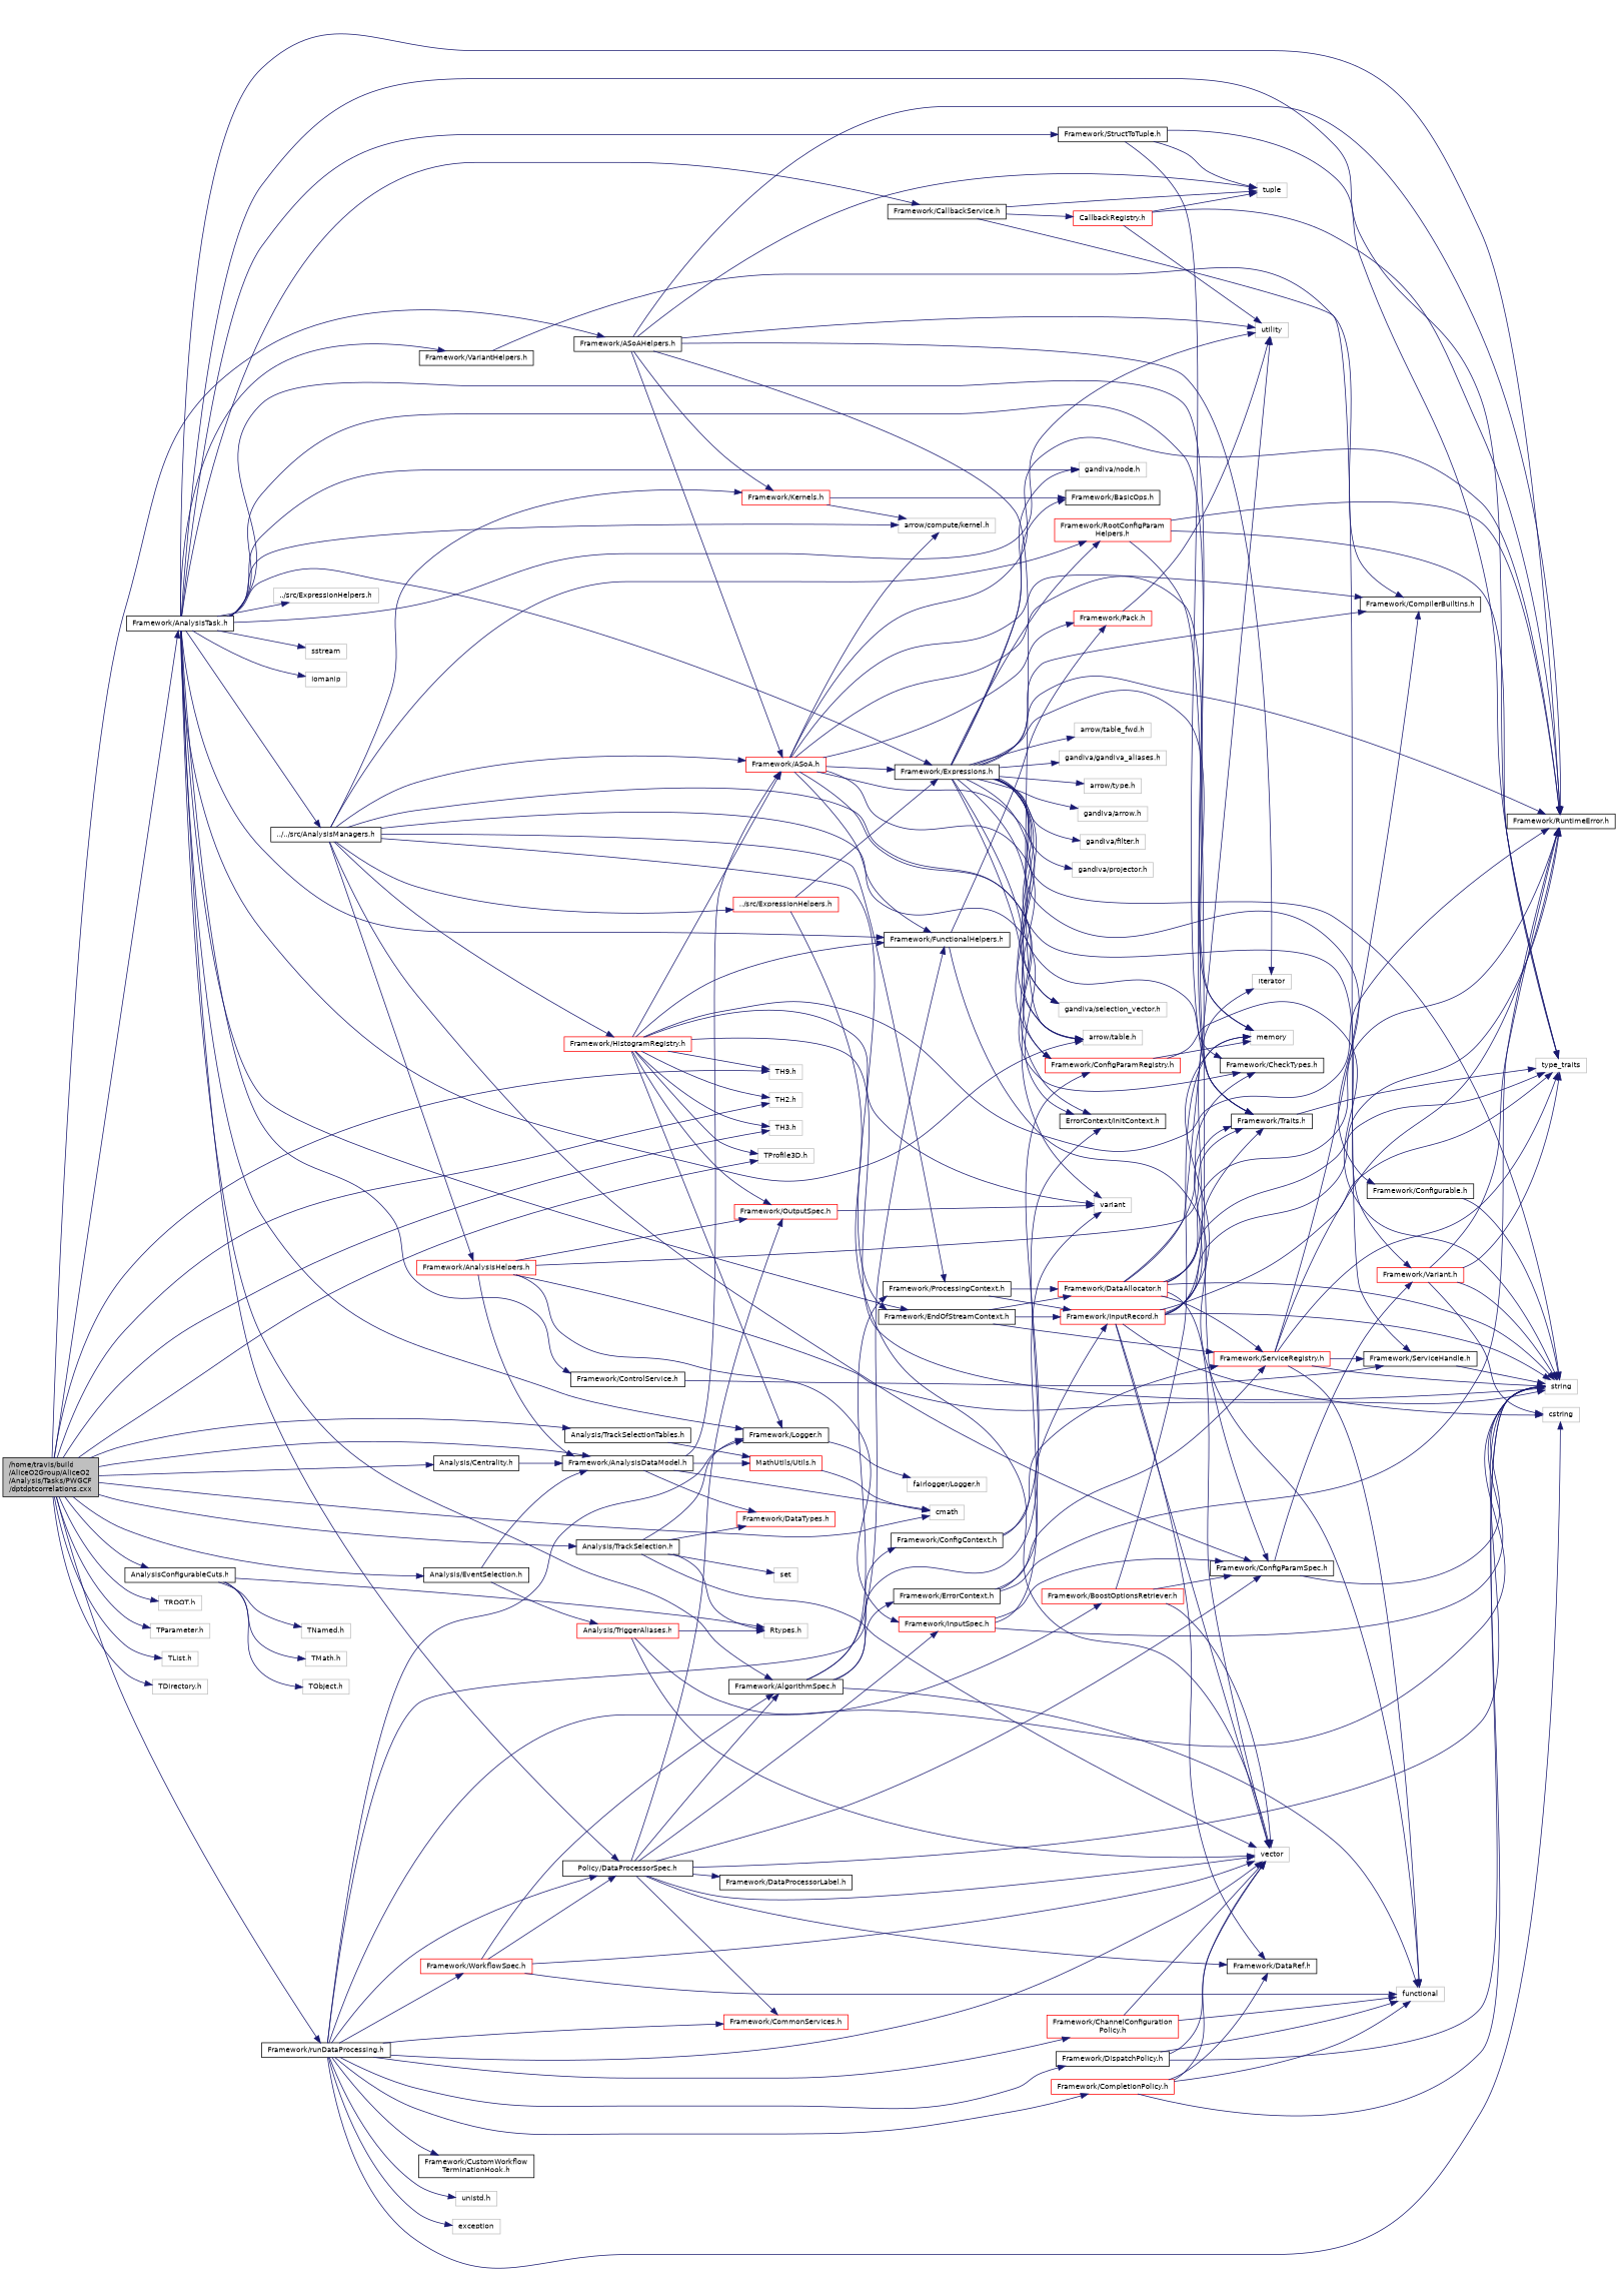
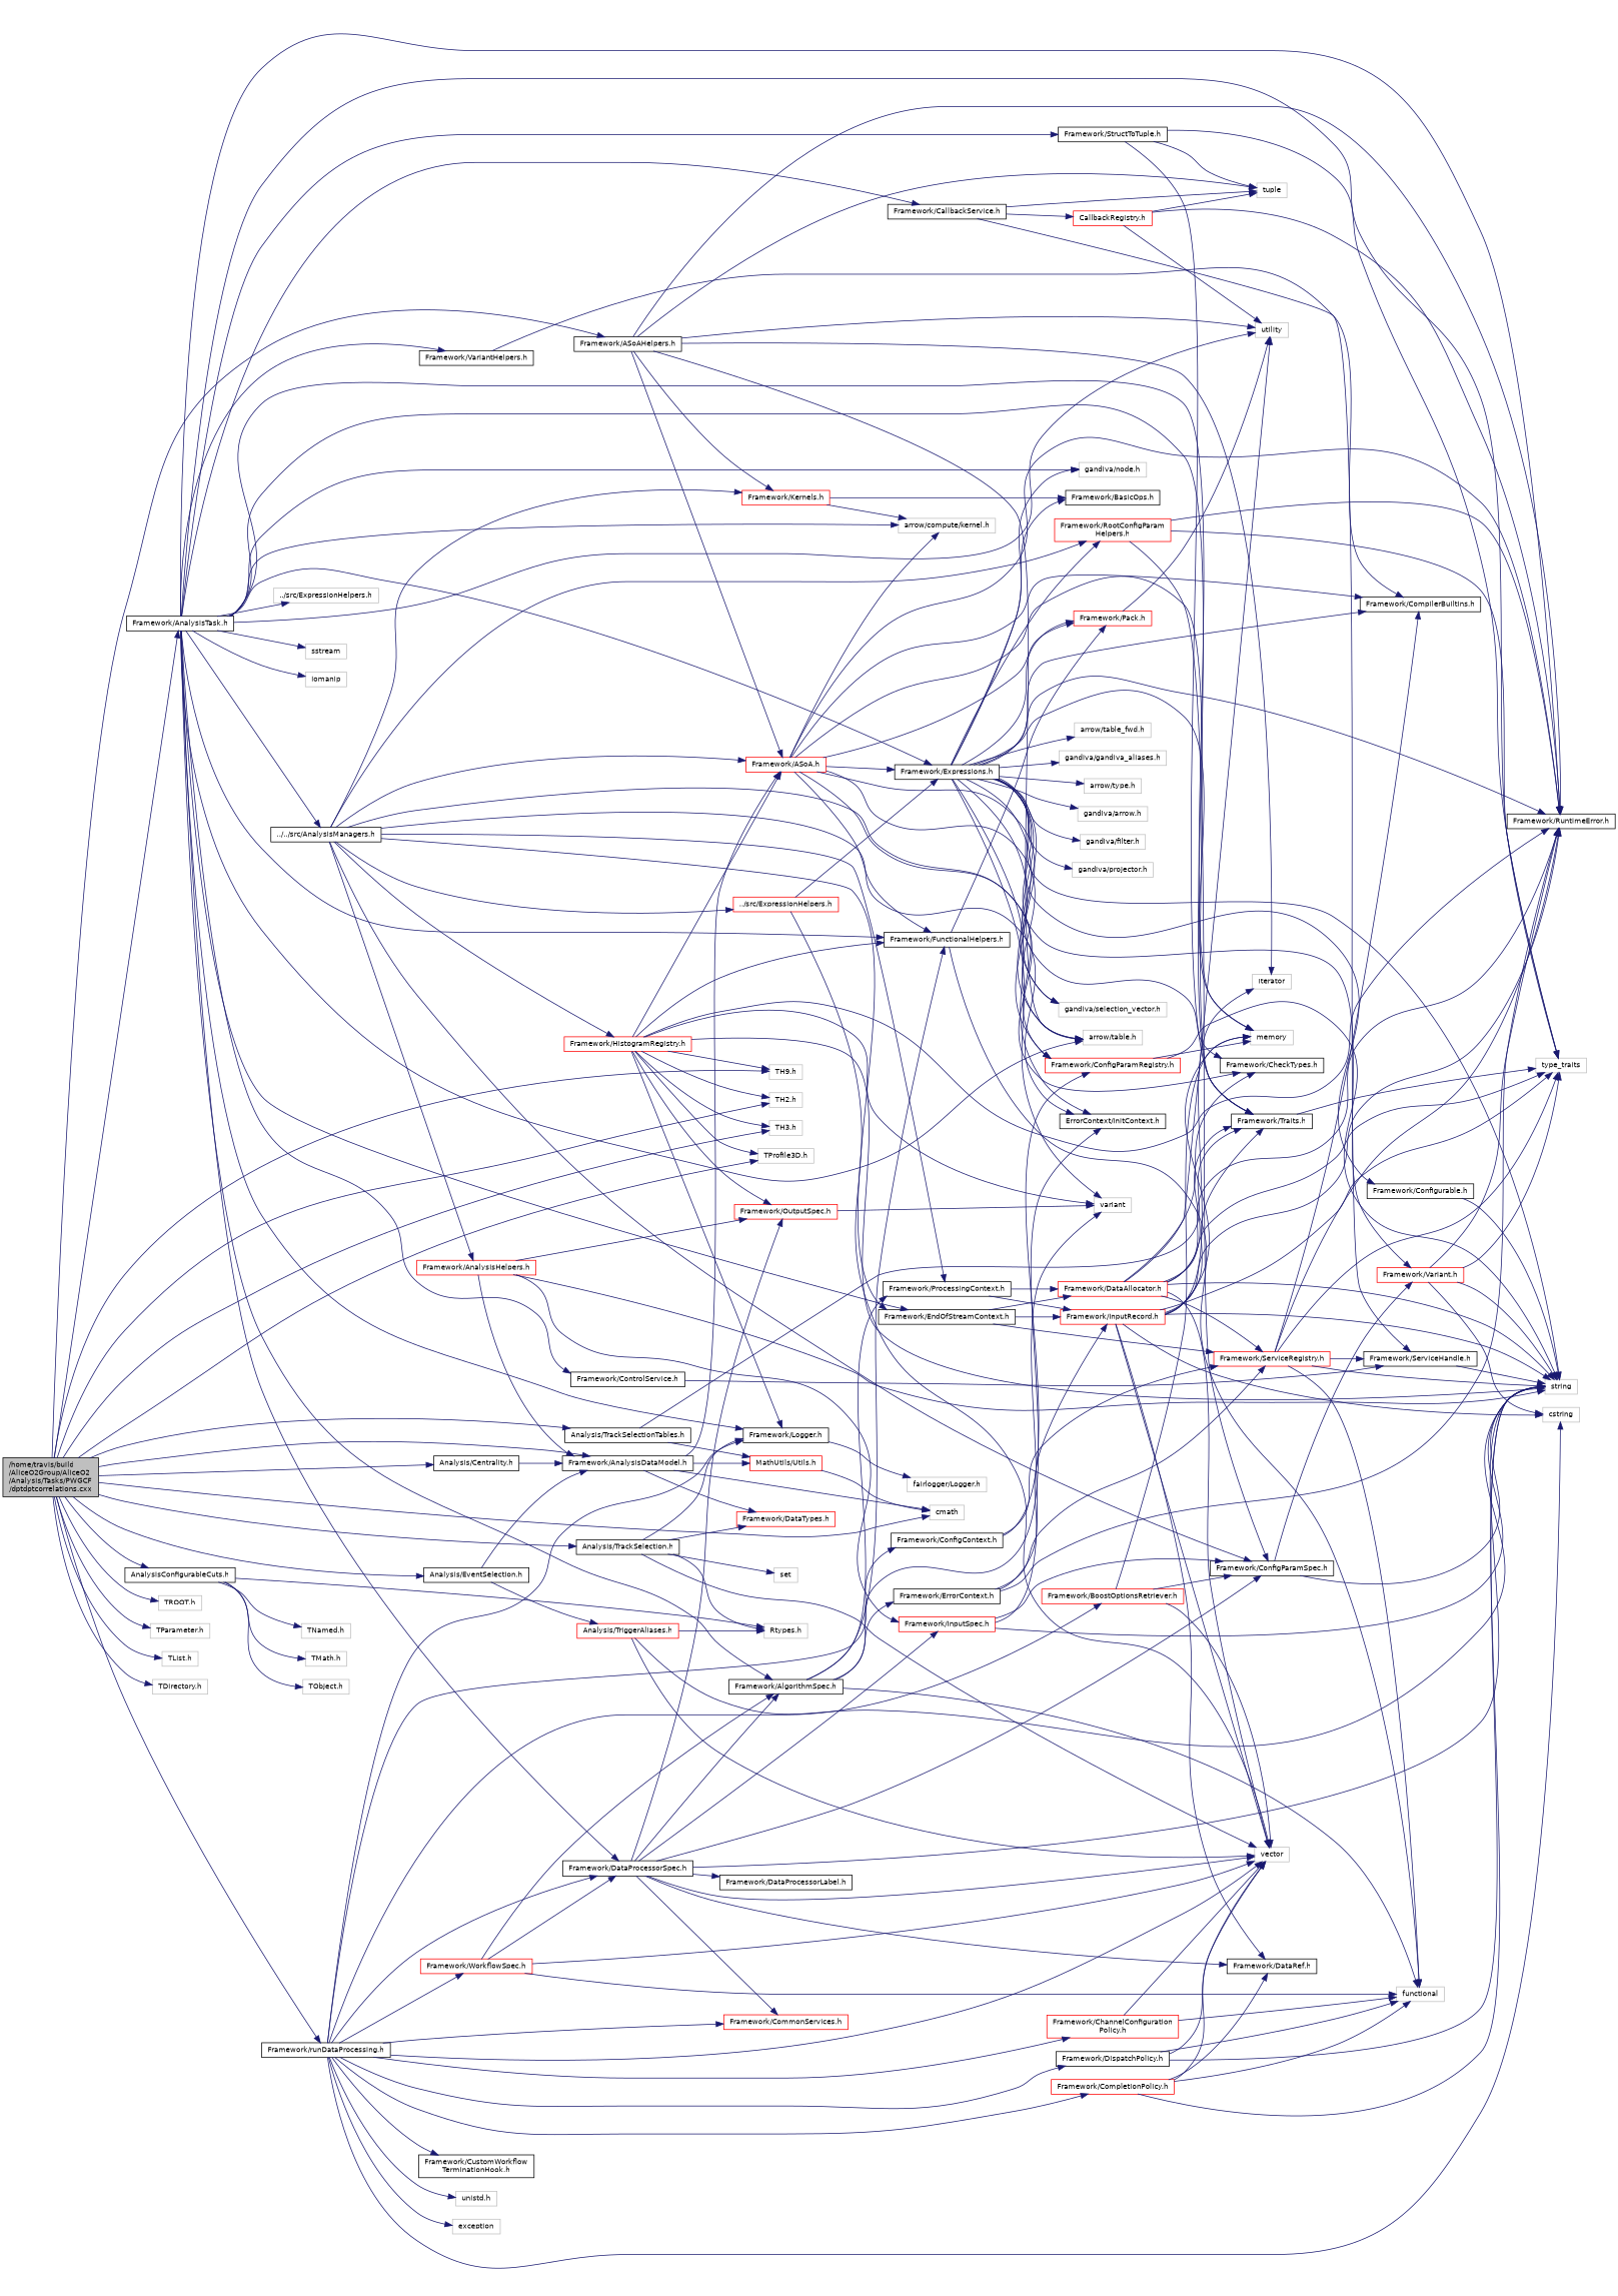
  digraph {
    rankdir=LR
    node [color=grey75 fontname=Helvetica fontsize=10 shape=record]
    edge [color=midnightblue fontname=Helvetica fontsize=10 labelfontname=Helvetica labelfontsize=10 style=solid]
    n1 [color=black fillcolor=grey75 fontcolor=black height=0.2 label="/home/travis/build\l/AliceO2Group/AliceO2\l/Analysis/Tasks/PWGCF\l/dptdptcorrelations.cxx" style=filled width=0.4]
    n2 [color=black height=0.2 label="Framework/AnalysisTask.h" width=0.4]
    n3 [color=black height=0.2 label="Framework/AnalysisDataModel.h" width=0.4]
    n4 [height=0.2 label=cmath width=0.4]
    n5 [height=0.2 label="TH9.h" width=0.4]
    n6 [height=0.2 label="TH2.h" width=0.4]
    n7 [height=0.2 label="TH3.h" width=0.4]
    n8 [height=0.2 label="TProfile3D.h" width=0.4]
    n9 [color=black height=0.2 label="Framework/ASoAHelpers.h" width=0.4]
    n10 [color=black height=0.2 label="Analysis/EventSelection.h" width=0.4]
    n11 [color=black height=0.2 label="Analysis/Centrality.h" width=0.4]
    n12 [color=black height=0.2 label="Analysis/TrackSelection.h" width=0.4]
    n13 [color=black height=0.2 label="AnalysisConfigurableCuts.h" width=0.4]
    n14 [color=black height=0.2 label="Analysis/TrackSelectionTables.h" width=0.4]
    n15 [height=0.2 label="TROOT.h" width=0.4]
    n16 [height=0.2 label="TParameter.h" width=0.4]
    n17 [height=0.2 label="TList.h" width=0.4]
    n18 [height=0.2 label="TDirectory.h" width=0.4]
    n19 [color=black height=0.2 label="Framework/runDataProcessing.h" width=0.4]
    n20 [color=black height=0.2 label="../../src/AnalysisManagers.h" width=0.4]
    n21 [color=black height=0.2 label="Framework/Traits.h" width=0.4]
    n22 [height=0.2 label=type_traits width=0.4]
    n23 [height=0.2 label=utility width=0.4]
    n24 [color=black height=0.2 label="Framework/FunctionalHelpers.h" width=0.4]
    n25 [color=black height=0.2 label="Framework/Expressions.h" width=0.4]
    n26 [color=black height=0.2 label="Framework/RuntimeError.h" width=0.4]
    n27 [height=0.2 label=memory width=0.4]
    n28 [height=0.2 label="arrow/table.h" width=0.4]
    n29 [height=0.2 label="gandiva/node.h" width=0.4]
    n30 [height=0.2 label="arrow/compute/kernel.h" width=0.4]
    n31 [color=black height=0.2 label="Framework/EndOfStreamContext.h" width=0.4]
    n32 [color=black height=0.2 label="Framework/Logger.h" width=0.4]
    n33 [color=black height=0.2 label="Framework/AlgorithmSpec.h" width=0.4]
    n34 [color=black height=0.2 label="Framework/CallbackService.h" width=0.4]
    n35 [color=black height=0.2 label="Framework/ControlService.h" width=0.4]
-   n36 [color=black height=0.2 label="Policy/DataProcessorSpec.h" width=0.4]
+   n36 [color=black height=0.2 label="Framework/DataProcessorSpec.h" width=0.4]
    n37 [height=0.2 label="../src/ExpressionHelpers.h" width=0.4]
    n38 [color=black height=0.2 label="Framework/StructToTuple.h" width=0.4]
    n39 [color=black height=0.2 label="Framework/VariantHelpers.h" width=0.4]
    n40 [height=0.2 label=sstream width=0.4]
    n41 [height=0.2 label=iomanip width=0.4]
    n42 [color=red height=0.2 label="Framework/ASoA.h" width=0.4]
    n43 [color=red height=0.2 label="MathUtils/Utils.h" width=0.4]
    n44 [color=red height=0.2 label="Framework/DataTypes.h" width=0.4]
    n45 [color=red height=0.2 label="Framework/Kernels.h" width=0.4]
    n46 [height=0.2 label=iterator width=0.4]
    n47 [height=0.2 label=tuple width=0.4]
    n48 [color=red height=0.2 label="Analysis/TriggerAliases.h" width=0.4]
    n49 [height=0.2 label=vector width=0.4]
    n50 [height=0.2 label="Rtypes.h" width=0.4]
    n51 [height=0.2 label=set width=0.4]
    n52 [height=0.2 label="TObject.h" width=0.4]
    n53 [height=0.2 label="TNamed.h" width=0.4]
    n54 [height=0.2 label="TMath.h" width=0.4]
    n55 [height=0.2 label=cstring width=0.4]
    n56 [color=red height=0.2 label="Framework/CommonServices.h" width=0.4]
    n57 [color=red height=0.2 label="Framework/ChannelConfiguration\lPolicy.h" width=0.4]
    n58 [color=red height=0.2 label="Framework/CompletionPolicy.h" width=0.4]
    n59 [color=black height=0.2 label="Framework/DispatchPolicy.h" width=0.4]
    n60 [color=red height=0.2 label="Framework/WorkflowSpec.h" width=0.4]
    n61 [color=black height=0.2 label="Framework/ConfigContext.h" width=0.4]
    n62 [color=red height=0.2 label="Framework/BoostOptionsRetriever.h" width=0.4]
    n63 [color=black height=0.2 label="Framework/CustomWorkflow\lTerminationHook.h" width=0.4]
    n64 [height=0.2 label="unistd.h" width=0.4]
    n65 [height=0.2 label=exception width=0.4]
    n66 [color=red height=0.2 label="Framework/AnalysisHelpers.h" width=0.4]
    n67 [color=black height=0.2 label="ErrorContext/InitContext.h" width=0.4]
    n68 [color=red height=0.2 label="Framework/ConfigParamRegistry.h" width=0.4]
    n69 [color=red height=0.2 label="Framework/RootConfigParam\lHelpers.h" width=0.4]
    n70 [color=black height=0.2 label="Framework/ConfigParamSpec.h" width=0.4]
    n71 [color=black height=0.2 label="Framework/ProcessingContext.h" width=0.4]
    n72 [color=red height=0.2 label="Framework/HistogramRegistry.h" width=0.4]
    n73 [color=red height=0.2 label="../src/ExpressionHelpers.h" width=0.4]
    n74 [color=red height=0.2 label="Framework/Pack.h" width=0.4]
    n75 [height=0.2 label=functional width=0.4]
    n76 [height=0.2 label=string width=0.4]
    n77 [color=black height=0.2 label="Framework/CheckTypes.h" width=0.4]
    n78 [color=black height=0.2 label="Framework/CompilerBuiltins.h" width=0.4]
    n79 [height=0.2 label="gandiva/selection_vector.h" width=0.4]
    n80 [color=black height=0.2 label="Framework/BasicOps.h" width=0.4]
    n81 [color=black height=0.2 label="Framework/Configurable.h" width=0.4]
    n82 [color=red height=0.2 label="Framework/Variant.h" width=0.4]
    n83 [height=0.2 label="arrow/table_fwd.h" width=0.4]
    n84 [height=0.2 label="gandiva/gandiva_aliases.h" width=0.4]
    n85 [height=0.2 label="arrow/type.h" width=0.4]
    n86 [height=0.2 label="gandiva/arrow.h" width=0.4]
    n87 [height=0.2 label="gandiva/filter.h" width=0.4]
    n88 [height=0.2 label="gandiva/projector.h" width=0.4]
    n89 [height=0.2 label=variant width=0.4]
    n90 [color=red height=0.2 label="Framework/InputRecord.h" width=0.4]
    n91 [color=red height=0.2 label="Framework/DataAllocator.h" width=0.4]
    n92 [color=red height=0.2 label="Framework/ServiceRegistry.h" width=0.4]
    n93 [height=0.2 label="fairlogger/Logger.h" width=0.4]
    n94 [color=black height=0.2 label="Framework/ErrorContext.h" width=0.4]
    n95 [color=black height=0.2 label="Framework/ServiceHandle.h" width=0.4]
    n96 [color=red height=0.2 label="CallbackRegistry.h" width=0.4]
    n97 [color=red height=0.2 label="Framework/OutputSpec.h" width=0.4]
    n98 [color=red height=0.2 label="Framework/InputSpec.h" width=0.4]
    n99 [color=black height=0.2 label="Framework/DataRef.h" width=0.4]
    n100 [color=black height=0.2 label="Framework/DataProcessorLabel.h" width=0.4]
    n1 -> n2
    n1 -> n3
    n1 -> n4
    n1 -> n5
    n1 -> n6
    n1 -> n7
    n1 -> n8
    n1 -> n9
    n1 -> n10
    n1 -> n11
    n1 -> n12
    n1 -> n13
    n1 -> n14
    n1 -> n15
    n1 -> n16
    n1 -> n17
    n1 -> n18
    n1 -> n19
    n2 -> n20
    n2 -> n21
    n2 -> n22
    n2 -> n23
    n2 -> n24
    n2 -> n25
    n2 -> n26
    n2 -> n27
    n2 -> n28
    n2 -> n29
    n2 -> n30
    n2 -> n31
    n2 -> n32
    n2 -> n33
    n2 -> n34
    n2 -> n35
    n2 -> n36
    n2 -> n37
    n2 -> n38
    n2 -> n39
    n2 -> n40
    n2 -> n41
    n3 -> n4
    n3 -> n42
    n3 -> n43
    n3 -> n44
    n9 -> n23
    n9 -> n26
    n9 -> n28
    n9 -> n42
    n9 -> n45
    n9 -> n46
    n9 -> n47
    n10 -> n3
    n10 -> n48
    n11 -> n3
    n12 -> n32
    n12 -> n44
    n12 -> n49
    n12 -> n50
    n12 -> n51
    n13 -> n50
    n13 -> n52
    n13 -> n53
    n13 -> n54
    n14 -> n43
    n19 -> n32
    n19 -> n36
    n19 -> n49
    n19 -> n55
    n19 -> n56
    n19 -> n57
    n19 -> n58
    n19 -> n59
    n19 -> n60
    n19 -> n61
    n19 -> n62
    n19 -> n63
    n19 -> n64
    n19 -> n65
    n20 -> n31
    n20 -> n42
    n20 -> n45
    n20 -> n66
    n20 -> n67
    n20 -> n68
    n20 -> n69
    n20 -> n70
    n20 -> n71
    n20 -> n72
    n20 -> n73
    n21 -> n22
    n24 -> n74
    n24 -> n75
    n25 -> n26
    n25 -> n27
    n25 -> n28
    n25 -> n29
    n25 -> n67
    n25 -> n68
    n25 -> n69
+   n25 -> n74
    n25 -> n76
    n25 -> n77
    n25 -> n78
    n25 -> n79
    n25 -> n80
    n25 -> n81
    n25 -> n82
    n25 -> n83
    n25 -> n84
    n25 -> n85
    n25 -> n86
    n25 -> n87
    n25 -> n88
    n25 -> n89
    n31 -> n90
    n31 -> n91
    n31 -> n92
    n32 -> n93
    n33 -> n24
    n33 -> n67
    n33 -> n71
    n33 -> n75
    n33 -> n94
    n34 -> n47
    n34 -> n95
    n34 -> n96
    n35 -> n95
    n36 -> n33
    n36 -> n49
    n36 -> n56
    n36 -> n70
    n36 -> n76
    n36 -> n97
    n36 -> n98
    n36 -> n99
    n36 -> n100
    n38 -> n21
    n38 -> n22
    n38 -> n47
    n39 -> n78
    n42 -> n21
    n42 -> n24
    n42 -> n25
    n42 -> n26
    n42 -> n28
    n42 -> n30
    n42 -> n74
    n42 -> n77
    n42 -> n78
    n42 -> n79
    n43 -> n4
    n45 -> n30
    n45 -> n80
    n48 -> n49
    n48 -> n50
    n48 -> n76
    n57 -> n49
    n57 -> n75
    n58 -> n49
    n58 -> n75
    n58 -> n76
    n58 -> n99
    n59 -> n49
    n59 -> n75
    n59 -> n76
    n60 -> n33
    n60 -> n36
    n60 -> n49
    n60 -> n75
    n61 -> n68
    n61 -> n92
    n62 -> n27
    n62 -> n49
    n62 -> n70
    n66 -> n3
-   n66 -> n21
+   n14 -> n21
    n66 -> n76
    n66 -> n97
    n66 -> n98
    n68 -> n27
    n68 -> n76
    n69 -> n22
    n69 -> n26
    n69 -> n70
    n70 -> n76
    n70 -> n82
    n71 -> n90
    n71 -> n91
    n72 -> n5
    n72 -> n6
    n72 -> n7
    n72 -> n8
    n72 -> n24
    n72 -> n26
    n72 -> n32
    n72 -> n42
    n72 -> n76
    n72 -> n89
    n72 -> n97
    n73 -> n25
    n73 -> n49
    n74 -> n23
    n81 -> n76
    n82 -> n22
    n82 -> n26
    n82 -> n55
    n82 -> n76
    n90 -> n21
    n90 -> n22
    n90 -> n26
    n90 -> n27
    n90 -> n46
    n90 -> n49
    n90 -> n55
    n90 -> n76
    n90 -> n99
    n91 -> n21
    n91 -> n22
    n91 -> n23
    n91 -> n26
    n91 -> n49
    n91 -> n76
    n91 -> n77
    n91 -> n92
    n92 -> n22
    n92 -> n26
    n92 -> n75
    n92 -> n76
    n92 -> n78
    n92 -> n95
    n94 -> n26
    n94 -> n90
    n94 -> n92
    n95 -> n76
    n96 -> n23
    n96 -> n26
    n96 -> n47
    n97 -> n89
    n98 -> n70
    n98 -> n76
    n98 -> n89
  }
